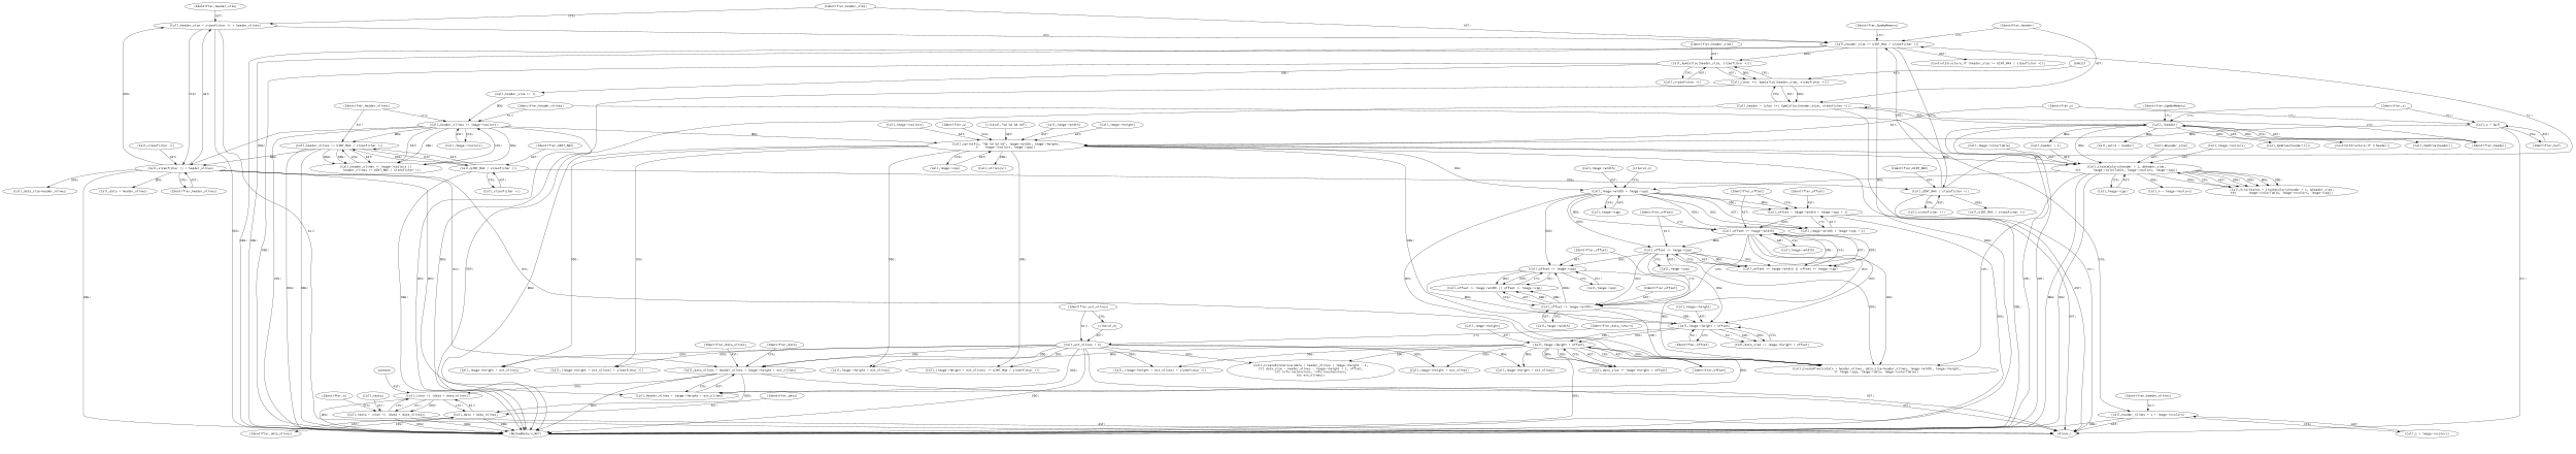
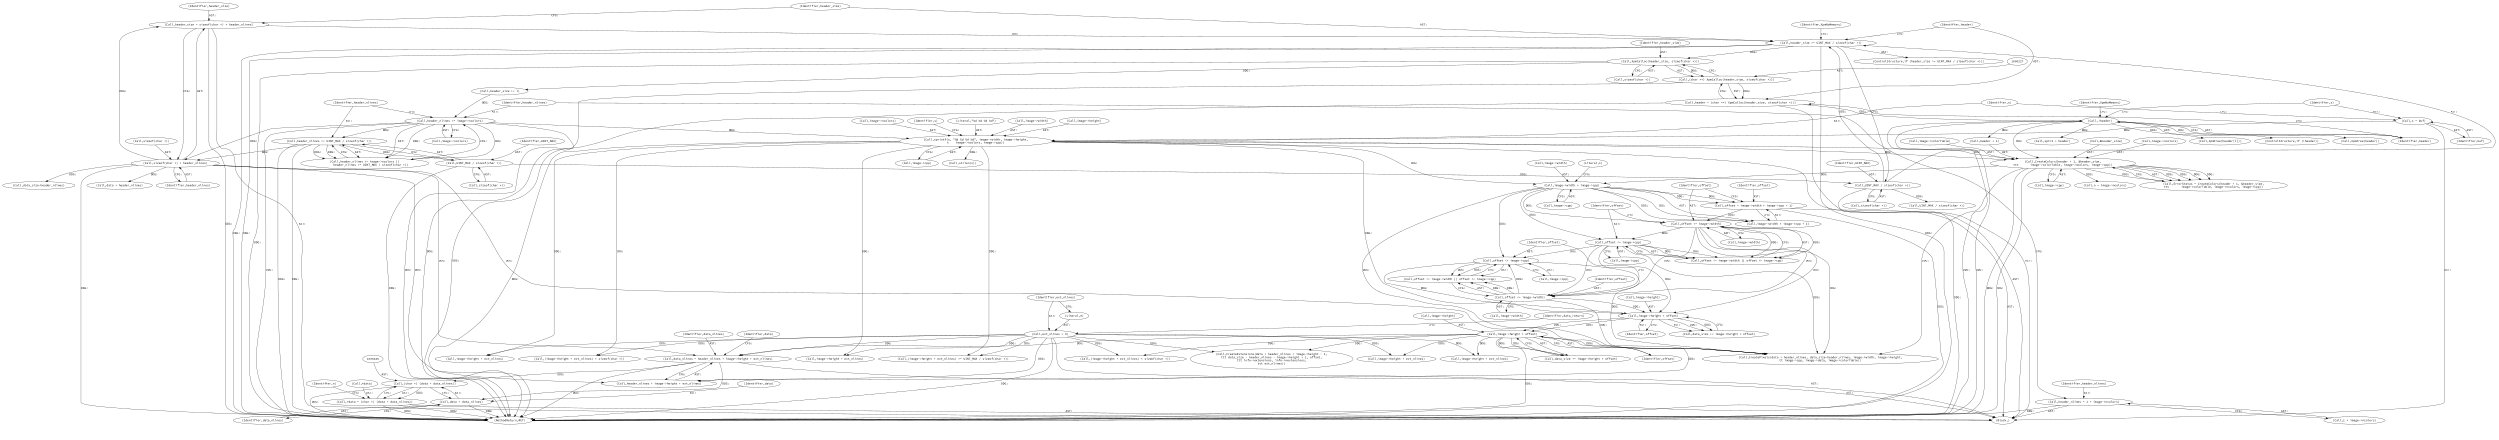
  digraph {
    fontname="Source Code Pro"
    node [fontname="Source Code Pro"]
    edge [fontname="Source Code Pro"]
    n1 [label="(Call,data_nlines = header_nlines + image->height + ext_nlines)"]
    n2 [label="(Call,(char *) (data + data_nlines))"]
    n3 [label="(Call,data + data_nlines)"]
    n4 [label="(Block,)"]
    n5 [label="(MethodReturn,RET)"]
    n6 [label="(Call,header_nlines + image->height + ext_nlines)"]
    n7 [label="(Call,*data = (char *) (data + data_nlines))"]
    n8 [label="(Identifier,data_nlines)"]
    n9 [label="(Call,sizeof(char *) * header_nlines)"]
    n10 [label="(Call,header_size = sizeof(char *) * header_nlines)"]
    n11 [label="(Call,CreatePixels(data + header_nlines, data_size-header_nlines, image->width, image->height,\n\t\t image->cpp, image->data, image->colorTable))"]
    n12 [label="(Identifier,header_nlines)"]
    n13 [label="(Call,data_size-header_nlines)"]
    n14 [label="(Call,data + header_nlines)"]
    n15 [label="(Call,header_size >= UINT_MAX / sizeof(char *))"]
    n16 [label="(Call,header_nlines <= image->ncolors)"]
    n17 [label="(Call,header_nlines >= UINT_MAX / sizeof(char *))"]
    n18 [label="(Call,sprintf(s, \"%d %d %d %d\", image->width, image->height,\n\t    image->ncolors, image->cpp))"]
    n19 [label="(Call,image->ncolors)"]
    n20 [label="(Call,header_nlines <= image->ncolors ||\n       header_nlines >= UINT_MAX / sizeof(char *))"]
    n21 [label="(Call,UINT_MAX / sizeof(char *))"]
    n22 [label="(Call,image->height * offset)"]
    n23 [label="(Call,image->width * image->cpp)"]
    n24 [label="(Call,CreateColors(header + 1, &header_size,\n\t\t\t       image->colorTable, image->ncolors, image->cpp))"]
    n25 [label="(Call,image->height + ext_nlines)"]
    n26 [label="(Call,image->cpp)"]
    n27 [label="(Call,strlen(s))"]
    n28 [label="(Call,(image->height + ext_nlines) >= UINT_MAX / sizeof(char *))"]
    n29 [label="(Call,(image->height + ext_nlines) * sizeof(char *))"]
    n30 [label="(Call,image->height + ext_nlines)"]
    n31 [label="(Call,header_nlines = 1 + image->ncolors)"]
    n32 [label="(Call,1 + image->ncolors)"]
    n33 [label="(Call,UINT_MAX / sizeof(char *))"]
    n34 [label="(Call,sizeof(char *))"]
    n35 [label="(Call,sizeof(char *))"]
    n36 [label="(Call,UINT_MAX / sizeof(char *))"]
    n37 [label="(Call,image->height * offset)"]
    n38 [label="(Call,(image->height + ext_nlines) * sizeof(char *))"]
    n39 [label="(Identifier,offset)"]
    n40 [label="(Call,CreateExtensions(data + header_nlines + image->height - 1,\n\t\t\t data_size - header_nlines - image->height + 1, offset,\n\t\t\t info->extensions, info->nextensions,\n\t\t\t ext_nlines))"]
    n41 [label="(Call,data_size += image->height * offset)"]
    n42 [label="(Call,image->height + ext_nlines)"]
    n43 [label="(Call,image->height + ext_nlines)"]
    n44 [label="(Identifier,offset)"]
    n45 [label="(Call,data_size += image->height * offset)"]
    n46 [label="(Call,offset <= image->width)"]
    n47 [label="(Call,offset <= image->cpp)"]
    n48 [label="(Call,offset = image->width * image->cpp + 1)"]
    n49 [label="(Call,image->width * image->cpp + 1)"]
    n50 [label="(Call,offset <= image->cpp)"]
    n51 [label="(Call,image->cpp)"]
    n52 [label="(Call,image->cpp)"]
    n53 [label="(Call,n = image->ncolors)"]
    n54 [label="(Call,ErrorStatus = CreateColors(header + 1, &header_size,\n\t\t\t       image->colorTable, image->ncolors, image->cpp))"]
    n55 [label="(Call,s = buf)"]
    n56 [label="(Identifier,buf)"]
    n57 [label="(Call,offset <= image->width)"]
    n58 [label="(Call,image->width)"]
    n59 [label="(Call,offset <= image->width || offset <= image->cpp)"]
    n60 [label="(Call,offset <= image->width || offset <= image->cpp)"]
    n61 [label="(Call,image->width)"]
    n62 [label="(Call,image->cpp)"]
    n63 [label="(Call,image->cpp)"]
    n64 [label="(Call,!header)"]
    n65 [label="(ControlStructure,if (!header))"]
    n66 [label="(Call,header + 1)"]
    n67 [label="(Call,XpmFree(header))"]
    n68 [label="(Call,sptr2 = header)"]
    n69 [label="(Identifier,header)"]
    n70 [label="(Call,XpmFree(header[l]))"]
    n71 [label="(Call,header = (char **) XpmCalloc(header_size, sizeof(char *)))"]
    n72 [label="(Call,(char **) XpmCalloc(header_size, sizeof(char *)))"]
    n73 [label="(Call,XpmCalloc(header_size, sizeof(char *)))"]
    n74 [label="(Call,sizeof(char *))"]
    n75 [label="(Call,header_size += l)"]
    n76 [label="(ControlStructure,if (header_size >= UINT_MAX / sizeof(char *)))"]
    n77 [label="(Call,ext_nlines = 0)"]
    n78 [label="(Literal,0)"]
    n79 [label="(Identifier,s)"]
    n80 [label="(Identifier,header_size)"]
    n81 [label="(Identifier,header_size)"]
    n82 [label="(Call,image->height)"]
    n83 [label="(Identifier,offset)"]
    n84 [label="(Call,*data)"]
    n85 [label="(Identifier,offset)"]
    n86 [label="(Identifier,header_nlines)"]
    n87 [label="(Identifier,s)"]
    n88 [label="(Identifier,data_return)"]
    n89 [label="(Identifier,s)"]
    n90 [label="(Identifier,offset)"]
    n91 [label="(Identifier,data_nlines)"]
    n92 [label="(Identifier,header_size)"]
    n93 [label="(Identifier,data)"]
    n94 [label="(Call,&header_size)"]
    n95 [label="(Identifier,XpmNoMemory)"]
    n96 [label="(Call,image->width)"]
    n97 [label="(Call,sizeof(char *))"]
    n98 [label="(Identifier,data)"]
    n99 [label="(Identifier,n)"]
    n100 [label="(Literal,\"%d %d %d %d\")"]
    n101 [label="(Call,image->height)"]
    n102 [label="(Call,image->ncolors)"]
    n103 [label="(Call,image->width)"]
    n104 [label="(Identifier,header_nlines)"]
    n105 [label="(Identifier,XpmNoMemory)"]
    n106 [label="(Call,image->colorTable)"]
    n107 [label="(Identifier,header)"]
    n108 [label="(Identifier,offset)"]
    n109 [label="(Identifier,UINT_MAX)"]
    n110 [label="(Identifier,header_nlines)"]
    n111 [label="(Identifier,offset)"]
    n112 [label="(Identifier,UINT_MAX)"]
    n113 [label="(Call,image->height)"]
    n114 [label="(Literal,1)"]
    n115 [label="(Identifier,ext_nlines)"]
    n116 [label="(Call,image->ncolors)"]
    1000217
    1000436
    n1 -> n2 [label="DDG: "]
    n1 -> n3 [label="DDG: "]
    n1 -> n4 [label="AST: "]
    n1 -> n5 [label="DDG: "]
    n1 -> n6 [label="CFG: "]
    n2 -> n3 [label="CFG: "]
    n2 -> n5 [label="DDG: "]
    n2 -> n7 [label="AST: "]
    n2 -> n7 [label="DDG: "]
    n3 -> n2 [label="AST: "]
    n3 -> n5 [label="DDG: "]
    n3 -> n8 [label="CFG: "]
    n6 -> n1 [label="AST: "]
    n7 -> n2 [label="CFG: "]
    n7 -> n4 [label="AST: "]
    n7 -> n5 [label="DDG: "]
    n7 -> n5 [label="DDG: "]
    n8 -> n3 [label="AST: "]
    n9 -> n1 [label="DDG: "]
    n9 -> n5 [label="DDG: "]
    n9 -> n6 [label="DDG: "]
    n9 -> n10 [label="AST: "]
    n9 -> n10 [label="DDG: "]
    n9 -> n11 [label="DDG: "]
    n9 -> n12 [label="CFG: "]
    n9 -> n13 [label="DDG: "]
    n9 -> n14 [label="DDG: "]
    n10 -> n4 [label="AST: "]
    n10 -> n5 [label="DDG: "]
    n10 -> n9 [label="CFG: "]
    n10 -> n15 [label="DDG: "]
    n12 -> n9 [label="AST: "]
    n15 -> n5 [label="DDG: "]
    n15 -> n5 [label="DDG: "]
    n15 -> n5 [label="DDG: "]
    n15 -> n33 [label="CFG: "]
    n15 -> n73 [label="DDG: "]
    n15 -> n76 [label="AST: "]
    n16 -> n5 [label="DDG: "]
    n16 -> n5 [label="DDG: "]
    n16 -> n9 [label="DDG: "]
    n16 -> n17 [label="DDG: "]
    n16 -> n18 [label="DDG: "]
    n16 -> n19 [label="CFG: "]
    n16 -> n20 [label="AST: "]
    n16 -> n20 [label="DDG: "]
    n16 -> n20 [label="DDG: "]
    n17 -> n5 [label="DDG: "]
    n17 -> n5 [label="DDG: "]
    n17 -> n9 [label="DDG: "]
    n17 -> n20 [label="AST: "]
    n17 -> n20 [label="DDG: "]
    n17 -> n20 [label="DDG: "]
    n17 -> n21 [label="CFG: "]
    n18 -> n4 [label="AST: "]
    n18 -> n5 [label="DDG: "]
    n18 -> n22 [label="DDG: "]
    n18 -> n23 [label="DDG: "]
    n18 -> n24 [label="DDG: "]
    n18 -> n24 [label="DDG: "]
    n18 -> n25 [label="DDG: "]
    n18 -> n26 [label="CFG: "]
    n18 -> n27 [label="DDG: "]
    n18 -> n28 [label="DDG: "]
    n18 -> n29 [label="DDG: "]
    n18 -> n30 [label="DDG: "]
    n19 -> n16 [label="AST: "]
    n20 -> n16 [label="CFG: "]
    n20 -> n17 [label="CFG: "]
    n21 -> n5 [label="DDG: "]
    n21 -> n17 [label="AST: "]
    n21 -> n17 [label="DDG: "]
    n21 -> n33 [label="DDG: "]
    n21 -> n34 [label="CFG: "]
    n22 -> n37 [label="DDG: "]
    n22 -> n37 [label="DDG: "]
    n22 -> n44 [label="CFG: "]
    n22 -> n45 [label="AST: "]
    n22 -> n45 [label="DDG: "]
    n22 -> n45 [label="DDG: "]
    n23 -> n11 [label="DDG: "]
    n23 -> n46 [label="DDG: "]
    n23 -> n47 [label="DDG: "]
    n23 -> n48 [label="DDG: "]
    n23 -> n48 [label="DDG: "]
    n23 -> n49 [label="AST: "]
    n23 -> n49 [label="DDG: "]
    n23 -> n49 [label="DDG: "]
    n23 -> n50 [label="DDG: "]
    n23 -> n51 [label="CFG: "]
    n24 -> n5 [label="DDG: "]
    n24 -> n5 [label="DDG: "]
    n24 -> n11 [label="DDG: "]
    n24 -> n23 [label="DDG: "]
    n24 -> n52 [label="CFG: "]
    n24 -> n53 [label="DDG: "]
    n24 -> n54 [label="AST: "]
    n24 -> n54 [label="DDG: "]
    n24 -> n54 [label="DDG: "]
    n24 -> n54 [label="DDG: "]
    n24 -> n54 [label="DDG: "]
    n24 -> n54 [label="DDG: "]
    n26 -> n18 [label="AST: "]
    n31 -> n4 [label="AST: "]
    n31 -> n5 [label="DDG: "]
    n31 -> n32 [label="CFG: "]
    n32 -> n31 [label="AST: "]
    n33 -> n5 [label="DDG: "]
    n33 -> n15 [label="AST: "]
    n33 -> n15 [label="DDG: "]
    n33 -> n35 [label="CFG: "]
    n33 -> n36 [label="DDG: "]
    n34 -> n21 [label="AST: "]
    n35 -> n33 [label="AST: "]
    n37 -> n1 [label="DDG: "]
    n37 -> n5 [label="DDG: "]
    n37 -> n6 [label="DDG: "]
    n37 -> n11 [label="DDG: "]
    n37 -> n38 [label="DDG: "]
    n37 -> n39 [label="CFG: "]
    n37 -> n40 [label="DDG: "]
    n37 -> n41 [label="AST: "]
    n37 -> n41 [label="DDG: "]
    n37 -> n41 [label="DDG: "]
    n37 -> n42 [label="DDG: "]
    n37 -> n43 [label="DDG: "]
    n39 -> n37 [label="AST: "]
    n41 -> n37 [label="CFG: "]
    n44 -> n22 [label="AST: "]
    n45 -> n22 [label="CFG: "]
    n46 -> n11 [label="DDG: "]
    n46 -> n22 [label="DDG: "]
    n46 -> n47 [label="DDG: "]
    n46 -> n57 [label="DDG: "]
    n46 -> n57 [label="DDG: "]
    n46 -> n58 [label="CFG: "]
    n46 -> n59 [label="AST: "]
    n46 -> n59 [label="DDG: "]
    n46 -> n59 [label="DDG: "]
    n47 -> n11 [label="DDG: "]
    n47 -> n22 [label="DDG: "]
    n47 -> n50 [label="DDG: "]
    n47 -> n57 [label="DDG: "]
    n47 -> n59 [label="AST: "]
    n47 -> n59 [label="DDG: "]
    n47 -> n59 [label="DDG: "]
    n47 -> n62 [label="CFG: "]
    n48 -> n4 [label="AST: "]
    n48 -> n5 [label="DDG: "]
    n48 -> n46 [label="DDG: "]
    n48 -> n49 [label="CFG: "]
    n49 -> n48 [label="AST: "]
    n50 -> n11 [label="DDG: "]
    n50 -> n22 [label="DDG: "]
    n50 -> n60 [label="AST: "]
    n50 -> n60 [label="DDG: "]
    n50 -> n60 [label="DDG: "]
    n50 -> n63 [label="CFG: "]
    n51 -> n23 [label="AST: "]
    n52 -> n24 [label="AST: "]
    n54 -> n24 [label="CFG: "]
    n55 -> n4 [label="AST: "]
    n55 -> n18 [label="DDG: "]
-   n55 -> n56 [label="CFG: "]
+   n55 -> n56 [label="AST: "]
    n56 -> n55 [label="AST: "]
    n57 -> n11 [label="DDG: "]
    n57 -> n22 [label="DDG: "]
    n57 -> n50 [label="DDG: "]
    n57 -> n60 [label="AST: "]
    n57 -> n60 [label="DDG: "]
    n57 -> n60 [label="DDG: "]
    n57 -> n61 [label="CFG: "]
    n58 -> n46 [label="AST: "]
    n59 -> n46 [label="CFG: "]
    n59 -> n47 [label="CFG: "]
    n60 -> n50 [label="CFG: "]
    n60 -> n57 [label="CFG: "]
    n61 -> n57 [label="AST: "]
    n62 -> n47 [label="AST: "]
    n63 -> n50 [label="AST: "]
    n64 -> n5 [label="DDG: "]
    n64 -> n5 [label="DDG: "]
    n64 -> n24 [label="DDG: "]
    n64 -> n65 [label="AST: "]
    n64 -> n66 [label="DDG: "]
    n64 -> n67 [label="DDG: "]
    n64 -> n68 [label="DDG: "]
    n64 -> n69 [label="CFG: "]
    n64 -> n70 [label="DDG: "]
    n66 -> n24 [label="AST: "]
    n69 -> n64 [label="AST: "]
    n69 -> n71 [label="CFG: "]
    n71 -> n4 [label="AST: "]
    n71 -> n5 [label="DDG: "]
    n71 -> n64 [label="DDG: "]
    n71 -> n72 [label="CFG: "]
    n72 -> n5 [label="DDG: "]
    n72 -> n71 [label="AST: "]
    n72 -> n71 [label="DDG: "]
    n72 -> n73 [label="CFG: "]
    n73 -> n5 [label="DDG: "]
    n73 -> n72 [label="AST: "]
    n73 -> n72 [label="DDG: "]
    n73 -> n74 [label="CFG: "]
    n73 -> n75 [label="DDG: "]
    n74 -> n73 [label="AST: "]
    n75 -> n16 [label="DDG: "]
    n77 -> n1 [label="DDG: "]
    n77 -> n4 [label="AST: "]
    n77 -> n5 [label="DDG: "]
    n77 -> n6 [label="DDG: "]
    n77 -> n25 [label="DDG: "]
    n77 -> n28 [label="DDG: "]
    n77 -> n29 [label="DDG: "]
    n77 -> n30 [label="DDG: "]
    n77 -> n38 [label="DDG: "]
    n77 -> n40 [label="DDG: "]
    n77 -> n42 [label="DDG: "]
    n77 -> n43 [label="DDG: "]
    n78 -> n77 [label="AST: "]
    n79 -> n18 [label="AST: "]
    n79 -> n55 [label="CFG: "]
    n80 -> n10 [label="AST: "]
    n81 -> n10 [label="CFG: "]
    n81 -> n15 [label="AST: "]
    n82 -> n37 [label="AST: "]
    n83 -> n46 [label="AST: "]
    n83 -> n48 [label="CFG: "]
    n84 -> n7 [label="AST: "]
    n85 -> n48 [label="AST: "]
    n86 -> n31 [label="AST: "]
    n87 -> n18 [label="CFG: "]
    n88 -> n77 [label="CFG: "]
    n89 -> n55 [label="AST: "]
    n89 -> n64 [label="CFG: "]
    n90 -> n57 [label="AST: "]
    n91 -> n1 [label="AST: "]
    n92 -> n73 [label="AST: "]
    n93 -> n1 [label="CFG: "]
    n94 -> n24 [label="AST: "]
    n95 -> n64 [label="CFG: "]
    n96 -> n23 [label="AST: "]
    n97 -> n9 [label="AST: "]
    n98 -> n3 [label="AST: "]
    n99 -> n7 [label="CFG: "]
    n100 -> n18 [label="AST: "]
    n101 -> n22 [label="AST: "]
    n102 -> n24 [label="AST: "]
    n103 -> n18 [label="AST: "]
    n104 -> n16 [label="CFG: "]
    n104 -> n17 [label="AST: "]
    n105 -> n15 [label="CFG: "]
    n106 -> n24 [label="AST: "]
    n107 -> n15 [label="CFG: "]
    n107 -> n71 [label="AST: "]
    n108 -> n46 [label="CFG: "]
    n108 -> n47 [label="AST: "]
    n109 -> n21 [label="AST: "]
    n110 -> n16 [label="AST: "]
    n110 -> n31 [label="CFG: "]
    n111 -> n50 [label="AST: "]
    n111 -> n57 [label="CFG: "]
    n112 -> n33 [label="AST: "]
    n113 -> n18 [label="AST: "]
    n114 -> n23 [label="CFG: "]
    n115 -> n77 [label="AST: "]
    n115 -> n78 [label="CFG: "]
    n116 -> n18 [label="AST: "]
    1000217 -> n72 [label="AST: "]
    1000436 -> n2 [label="AST: "]
  }
